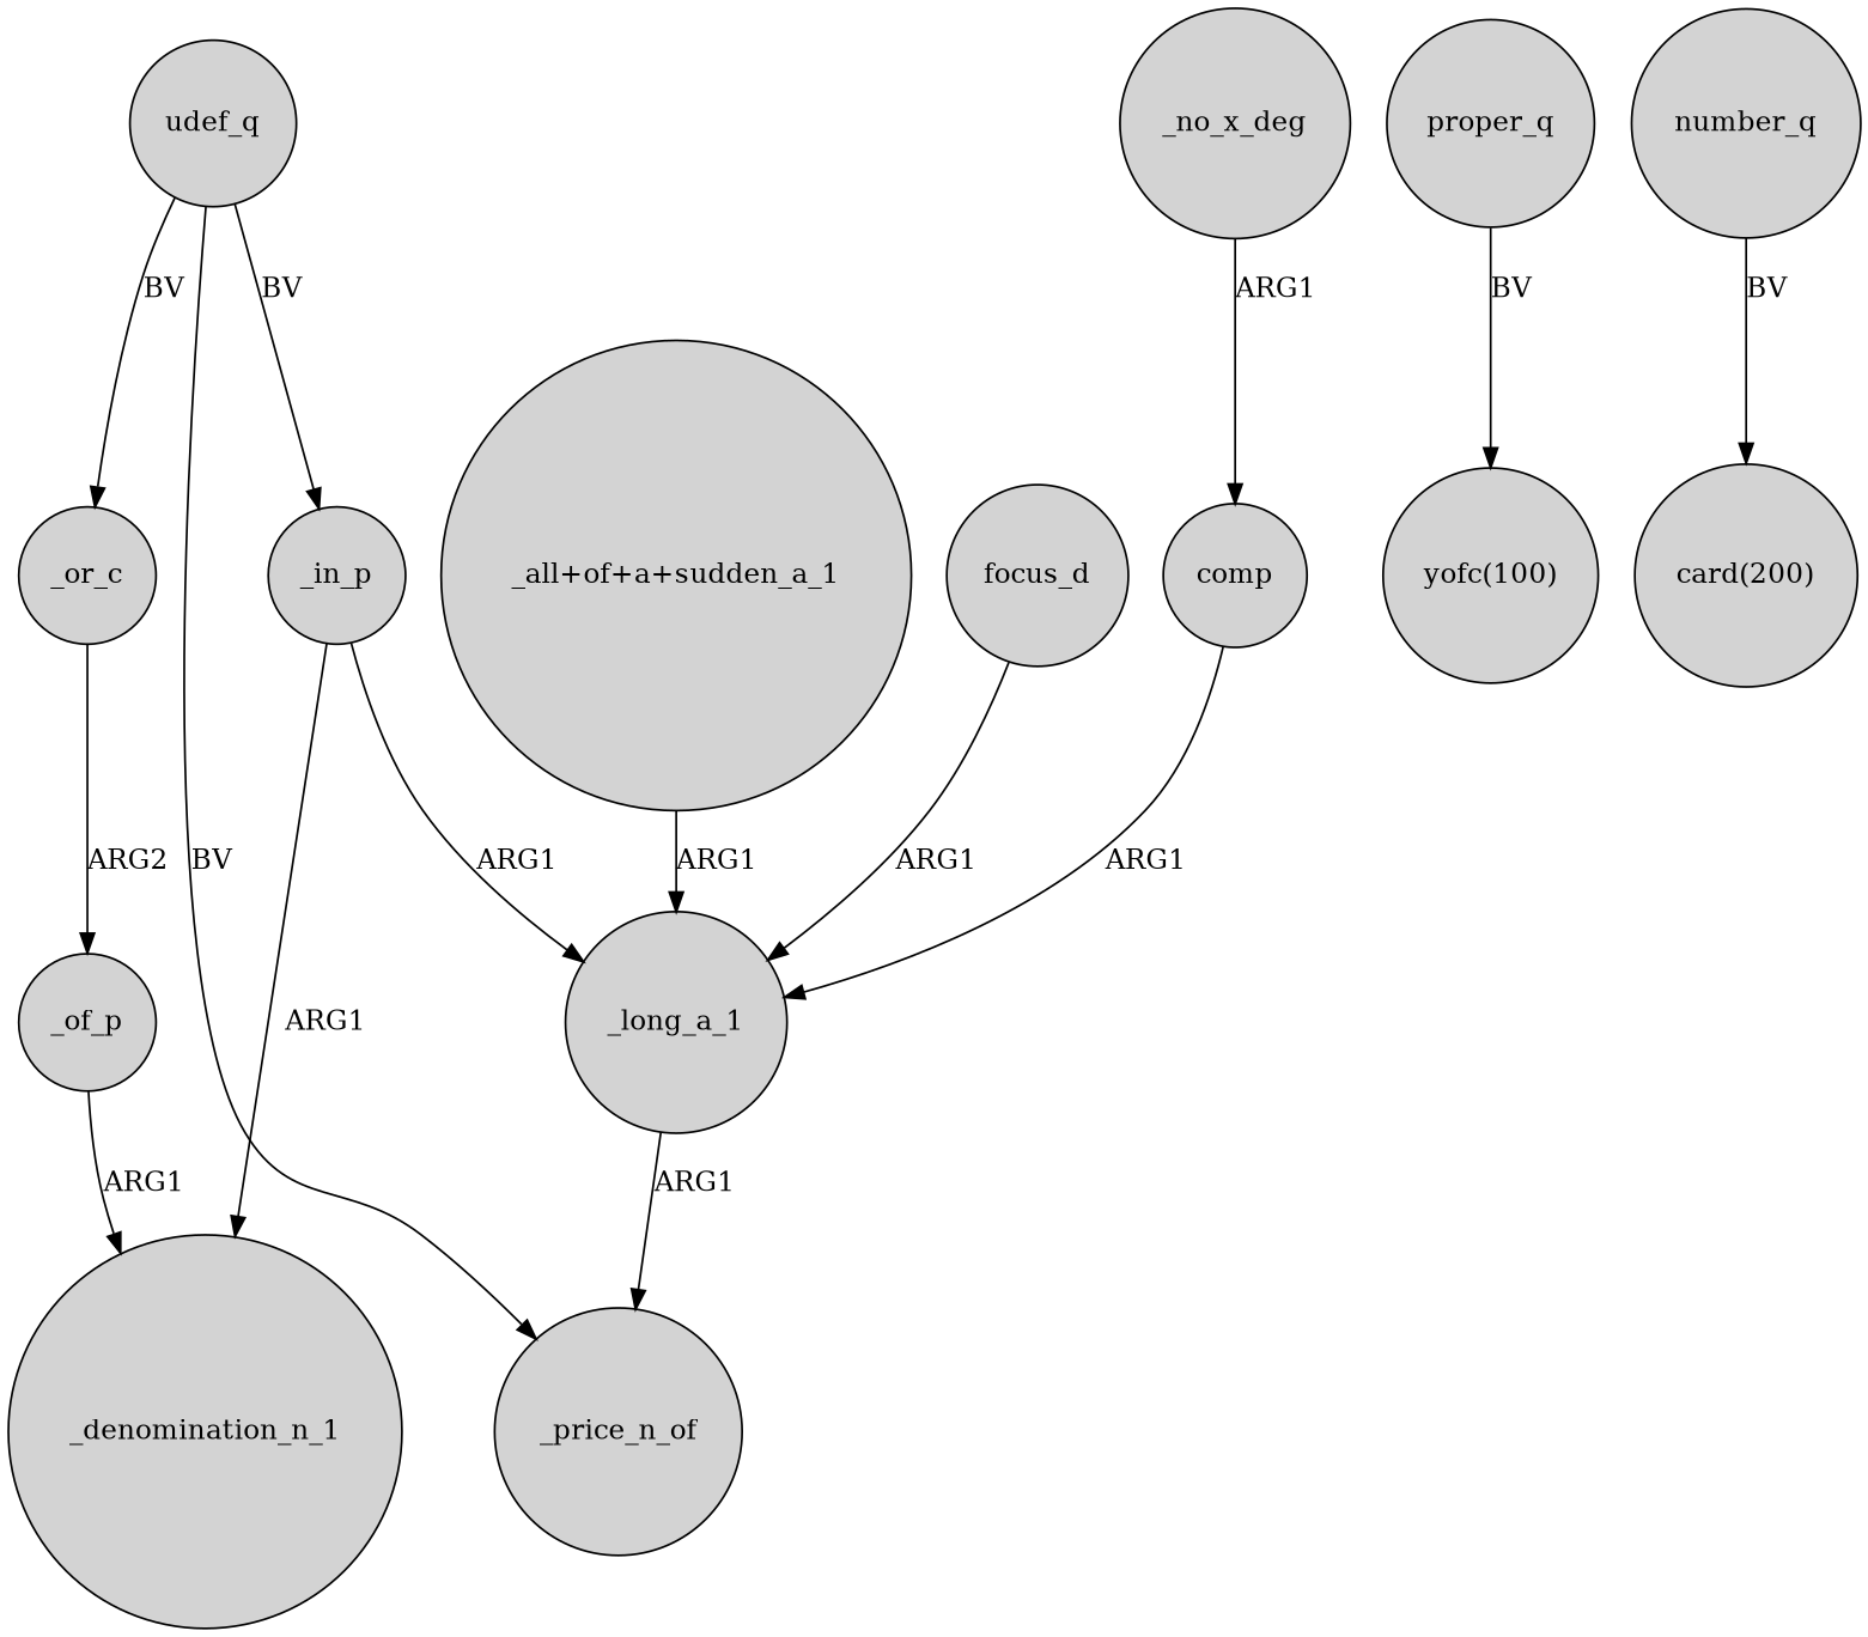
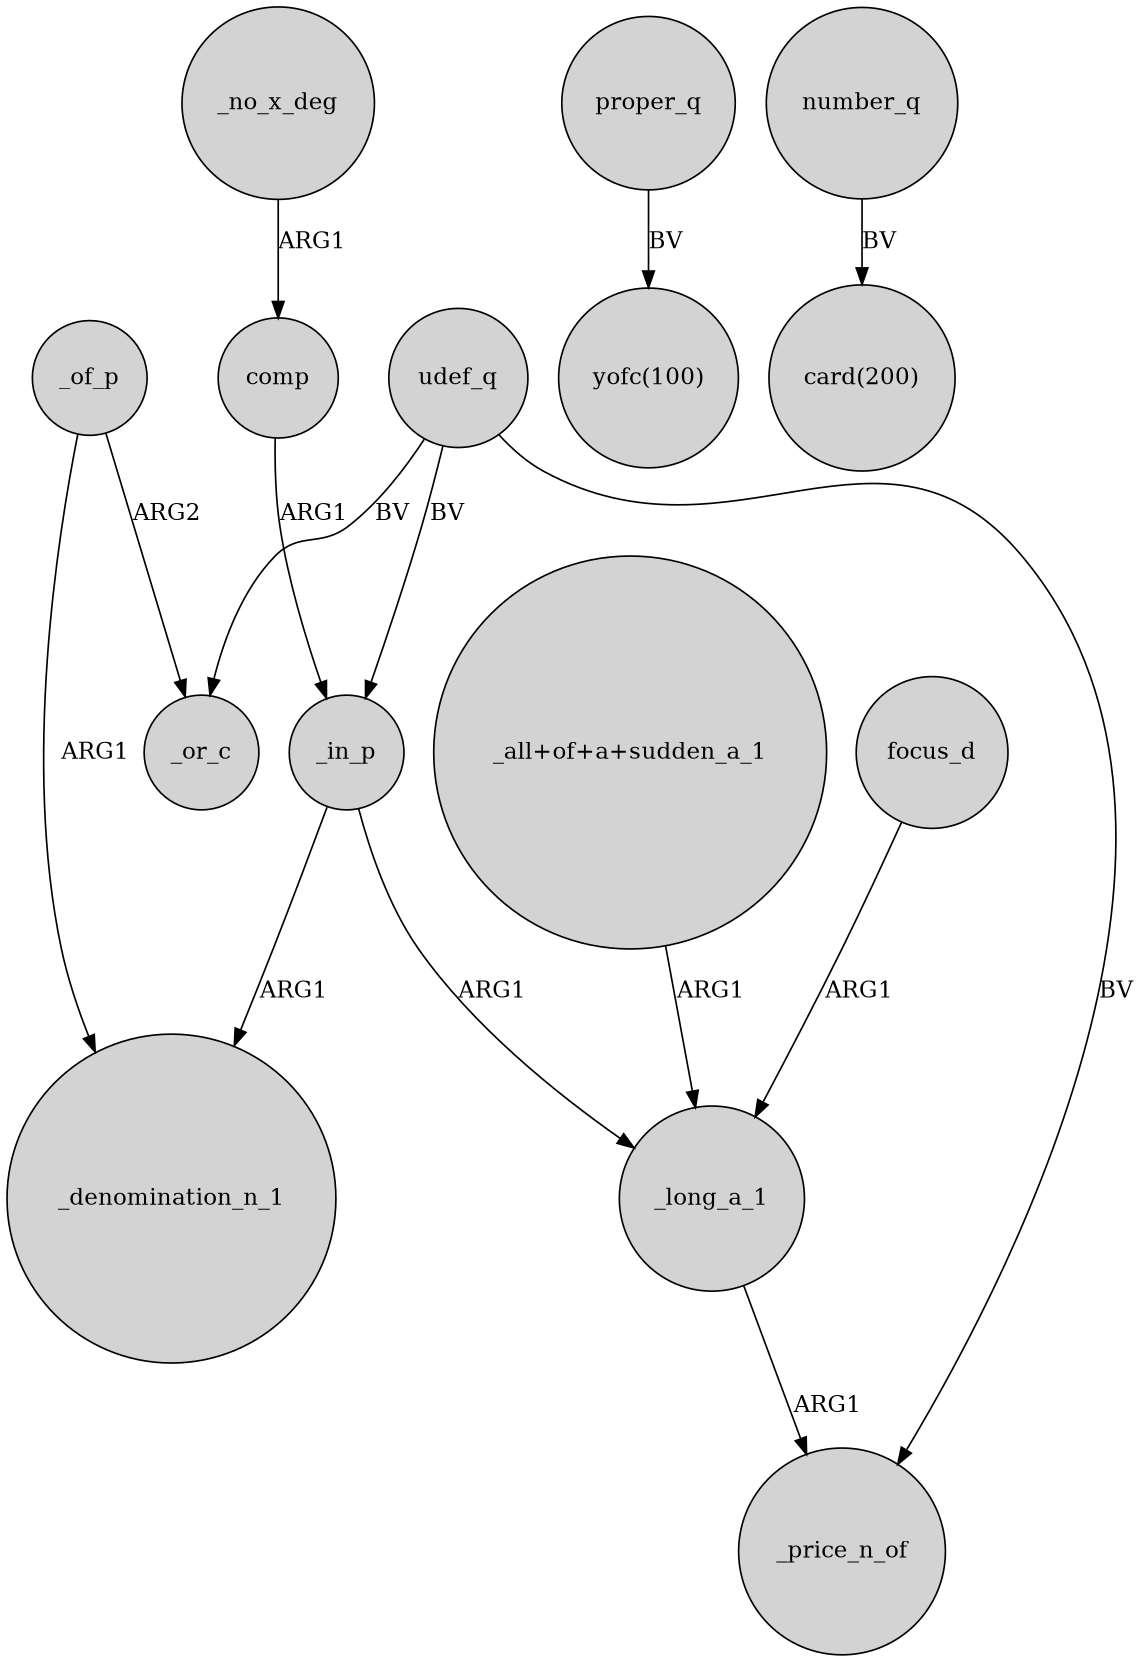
  digraph {
    node [shape=circle style=filled]
    _in_p
    _denomination_n_1
    _long_a_1
    _price_n_of
    _no_x_deg
    comp
    _of_p
    _or_c
    udef_q
    proper_q
    "yofc(100)"
    "_all+of+a+sudden_a_1"
    focus_d
    number_q
    "card(200)"
    _in_p -> _denomination_n_1 [label=ARG1]
    _in_p -> _long_a_1 [label=ARG1]
    _long_a_1 -> _price_n_of [label=ARG1]
    _no_x_deg -> comp [label=ARG1]
-   comp -> _long_a_1 [label=ARG1]
+   comp -> _in_p [label=ARG1]
    _of_p -> _denomination_n_1 [label=ARG1]
-   _or_c -> _of_p [label=ARG2]
+   _of_p -> _or_c [label=ARG2]
    udef_q -> _in_p [label=BV]
    udef_q -> _price_n_of [label=BV]
    udef_q -> _or_c [label=BV]
    proper_q -> "yofc(100)" [label=BV]
    "_all+of+a+sudden_a_1" -> _long_a_1 [label=ARG1]
    focus_d -> _long_a_1 [label=ARG1]
    number_q -> "card(200)" [label=BV]
  }
